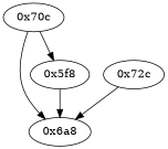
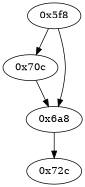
  strict digraph {
    "edge"="{}"
    file="/Users/mark/Documents/deobfus-2019-ccs/ALL-CFG/basic-algorithms/sumrec/1528_recovered.dot"
    "graph"="{u'file': u'/Users/mark/Documents/deobfus-2019-ccs/ALL-CFG/basic-algorithms/sumrec/1528_recovered.dot'}"
    "node"="{u'opcode': u''}"
    n1 [label="0x70c" opcode="[u'b']"]
    "0x6a8" [opcode="[u'str', u'mov']"]
    "0x72c" [opcode="[u'ldr', u'mov', u'mov', u'mov', u'ldrb', u'str', u'mov', u'bl', u'mov', u'ldr', u'mov', u'bl', u'mov', u'mov', u'ldr', u'ldr', u'mov', u'mov', u'b']"]
    "0x5f8" [opcode="[u'push', u'add', u'sub', u'ldr', u'ldr', u'cmp', u'ldr', u'ldr', u'ldr', u'ldr', u'ldr', u'ldr', u'mov', u'mvn', u'orr', u'ldr', u'add', u'str', u'b']"]
    n1 -> "0x6a8"
-   "0x72c" -> "0x6a8"
-   n1 -> "0x5f8"
+   "0x6a8" -> "0x72c"
+   "0x5f8" -> n1
    "0x5f8" -> "0x6a8"
  }
